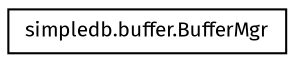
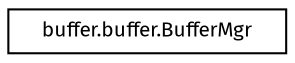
  digraph {
    rankdir=TB
    fontname="Fira Sans"
-   n1 [color=black fillcolor=white fontname="Fira Sans" fontsize=10 height=0.2 label="simpledb.buffer.BufferMgr" shape=record style=filled width=0.4]
+   n1 [color=black fillcolor=white fontname="Fira Sans" fontsize=10 height=0.2 label="buffer.buffer.BufferMgr" shape=record style=filled width=0.4]
  }
